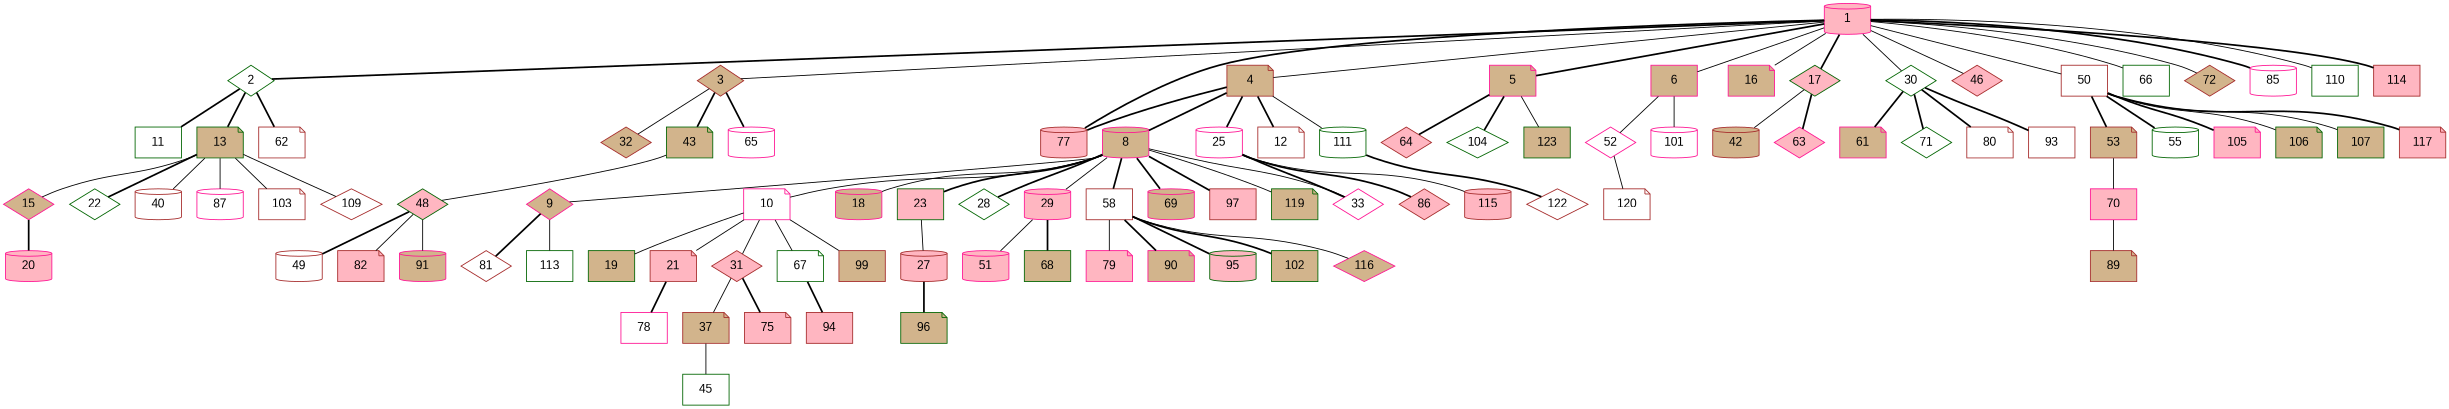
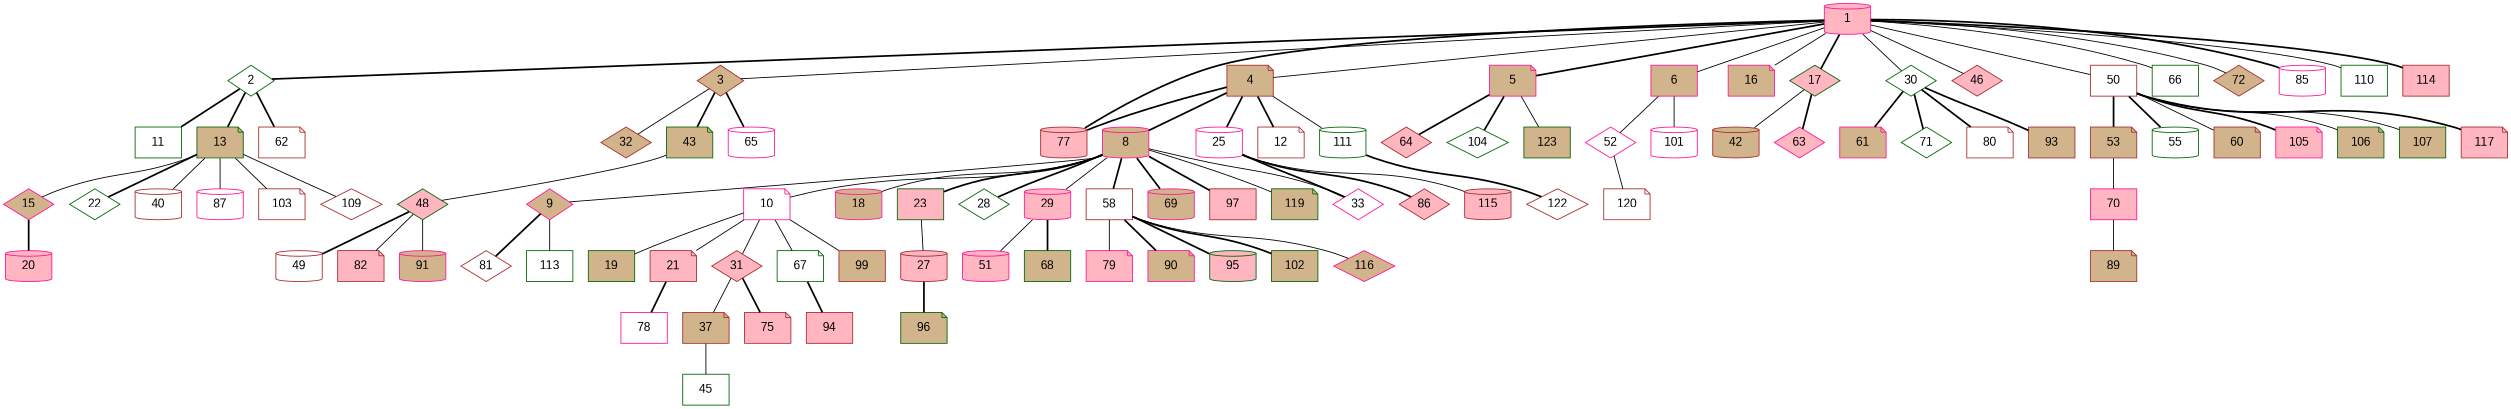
  graph {
    fontname="Liberation Sans"
    node [color=brown fillcolor=white fontname="Liberation Sans" shape=note style=filled]
    edge [fontname="Liberation Sans" style=solid]
    1 [color=deeppink fillcolor=lightpink shape=cylinder super="+34"]
    2 [color=darkgreen shape=diamond super="+7"]
    3 [fillcolor=tan shape=diamond super="+35"]
    4 [fillcolor=tan super="+100"]
    5 [color=deeppink fillcolor=tan super="+26"]
    6 [color=deeppink fillcolor=tan shape=box super="+38"]
    16 [color=deeppink fillcolor=tan super="+92"]
    17 [color=darkgreen fillcolor=lightpink shape=diamond]
    30 [color=darkgreen shape=diamond super="+39"]
    46 [fillcolor=lightpink shape=diamond]
    50 [shape=box super="+118"]
    66 [color=darkgreen shape=box]
    72 [fillcolor=tan shape=diamond]
    77 [fillcolor=lightpink shape=cylinder]
    85 [color=deeppink shape=cylinder]
    110 [color=darkgreen shape=box]
    114 [fillcolor=lightpink shape=box]
    11 [color=darkgreen shape=box]
    13 [color=darkgreen fillcolor=tan super="+121"]
    62
    32 [fillcolor=tan shape=diamond]
    43 [color=darkgreen fillcolor=tan super="+73"]
    65 [color=deeppink shape=cylinder]
    8 [color=deeppink fillcolor=tan shape=cylinder super="+57"]
    12
    25 [color=deeppink shape=cylinder super="+44"]
    111 [color=darkgreen shape=cylinder]
    64 [fillcolor=lightpink shape=diamond]
    104 [color=darkgreen shape=diamond]
    123 [color=darkgreen fillcolor=tan shape=box]
    52 [color=deeppink shape=diamond super="+84"]
    101 [color=deeppink shape=cylinder]
    42 [fillcolor=tan shape=cylinder]
    63 [color=deeppink fillcolor=lightpink shape=diamond]
    61 [color=deeppink fillcolor=tan]
    71 [color=darkgreen shape=diamond]
    80
-   93 [shape=box]
+   93 [fillcolor=tan shape=box]
    53 [fillcolor=tan super="+108"]
    55 [color=darkgreen shape=cylinder super="+74"]
+   60 [fillcolor=tan]
    105 [color=deeppink fillcolor=lightpink]
    106 [color=darkgreen fillcolor=tan]
    107 [color=darkgreen fillcolor=tan shape=box]
    117 [fillcolor=lightpink]
    15 [color=deeppink fillcolor=tan shape=diamond]
    22 [color=darkgreen shape=diamond]
    40 [shape=cylinder]
    87 [color=deeppink shape=cylinder]
    103
    109 [shape=diamond]
    48 [color=darkgreen fillcolor=lightpink shape=diamond super="+56"]
    9 [color=deeppink fillcolor=tan shape=diamond super="+83"]
    10 [color=deeppink super="+14"]
    18 [color=deeppink fillcolor=tan shape=cylinder]
    23 [color=darkgreen fillcolor=lightpink shape=box super="+47"]
    28 [color=darkgreen shape=diamond]
    29 [color=deeppink fillcolor=lightpink shape=cylinder super="+59"]
    33 [color=deeppink shape=diamond]
    58 [shape=box super="+98"]
    69 [color=deeppink fillcolor=tan shape=cylinder]
    97 [fillcolor=lightpink shape=box]
    119 [color=darkgreen fillcolor=tan]
    86 [fillcolor=lightpink shape=diamond]
    115 [fillcolor=lightpink shape=cylinder]
    122 [shape=diamond]
    120
    81 [shape=diamond]
    113 [color=darkgreen shape=box]
    19 [color=darkgreen fillcolor=tan shape=box super="+54"]
    21 [fillcolor=lightpink super="+24"]
    31 [fillcolor=lightpink shape=diamond super="+36"]
    67 [color=darkgreen super="+76"]
    99 [fillcolor=tan shape=box]
    27 [fillcolor=lightpink shape=cylinder]
    51 [color=deeppink fillcolor=lightpink shape=cylinder]
    68 [color=darkgreen fillcolor=tan shape=box super="+88"]
    79 [color=deeppink fillcolor=lightpink]
    90 [color=deeppink fillcolor=tan]
    95 [color=darkgreen fillcolor=lightpink shape=cylinder]
    102 [color=darkgreen fillcolor=tan shape=box]
    116 [color=deeppink fillcolor=tan shape=diamond]
    78 [color=deeppink shape=box]
    37 [fillcolor=tan]
    75 [fillcolor=lightpink]
    94 [fillcolor=lightpink shape=box]
    20 [color=deeppink fillcolor=lightpink shape=cylinder super="+41"]
    96 [color=darkgreen fillcolor=tan]
    45 [color=darkgreen shape=box]
    49 [shape=cylinder]
    82 [fillcolor=lightpink]
    91 [color=deeppink fillcolor=tan shape=cylinder]
    70 [color=deeppink fillcolor=lightpink shape=box super="+112"]
    89 [fillcolor=tan]
    1 -- 2 [style=bold]
    1 -- 3
    1 -- 4
    1 -- 5 [style=bold]
    1 -- 6
    1 -- 16
    1 -- 17 [style=bold]
    1 -- 30
    1 -- 46
    1 -- 50
    1 -- 66
    1 -- 72
    1 -- 77 [style=bold]
    1 -- 85 [style=bold]
    1 -- 110
    1 -- 114 [style=bold]
    2 -- 11 [style=bold]
    2 -- 13 [style=bold]
    2 -- 62 [style=bold]
    3 -- 32
    3 -- 43 [style=bold]
    3 -- 65 [style=bold]
    4 -- 77 [style=bold]
    4 -- 8 [style=bold]
    4 -- 12 [style=bold]
    4 -- 25 [style=bold]
    4 -- 111
    5 -- 64 [style=bold]
    5 -- 104 [style=bold]
    5 -- 123
    6 -- 52
    6 -- 101
    17 -- 42
    17 -- 63 [style=bold]
    30 -- 61 [style=bold]
    30 -- 71 [style=bold]
    30 -- 80 [style=bold]
    30 -- 93 [style=bold]
    50 -- 53 [style=bold]
    50 -- 55 [style=bold]
+   50 -- 60
    50 -- 105 [style=bold]
    50 -- 106
    50 -- 107
    50 -- 117 [style=bold]
    13 -- 15
    13 -- 22 [style=bold]
    13 -- 40
    13 -- 87
    13 -- 103
    13 -- 109
    43 -- 48
    8 -- 9
    8 -- 10
    8 -- 18
    8 -- 23 [style=bold]
    8 -- 28 [style=bold]
    8 -- 29
    8 -- 33
    8 -- 58 [style=bold]
    8 -- 69 [style=bold]
    8 -- 97 [style=bold]
    8 -- 119
    25 -- 33 [style=bold]
    25 -- 86 [style=bold]
    25 -- 115
    111 -- 122 [style=bold]
    52 -- 120
    53 -- 70
    15 -- 20 [style=bold]
    48 -- 49 [style=bold]
    48 -- 82
    48 -- 91
    9 -- 81 [style=bold]
    9 -- 113
    10 -- 19
    10 -- 21
    10 -- 31
    10 -- 67
    10 -- 99
    23 -- 27
    29 -- 51
    29 -- 68 [style=bold]
    58 -- 79
    58 -- 90 [style=bold]
    58 -- 95 [style=bold]
    58 -- 102 [style=bold]
    58 -- 116
    21 -- 78 [style=bold]
    31 -- 37
    31 -- 75 [style=bold]
    67 -- 94 [style=bold]
    27 -- 96 [style=bold]
    37 -- 45
    70 -- 89
  }
